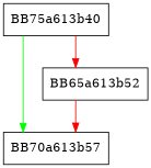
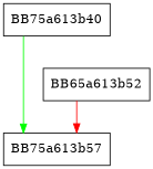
  digraph {
    splines=ortho
    node [shape=box]
    edge [color=red]
    BB75a613b40
-   BB75a613b57 [label=BB70a613b57]
+   BB75a613b57
    n3 [label=BB65a613b52]
    BB75a613b40 -> BB75a613b57 [color=green]
-   BB75a613b40 -> n3
    n3 -> BB75a613b57
  }
